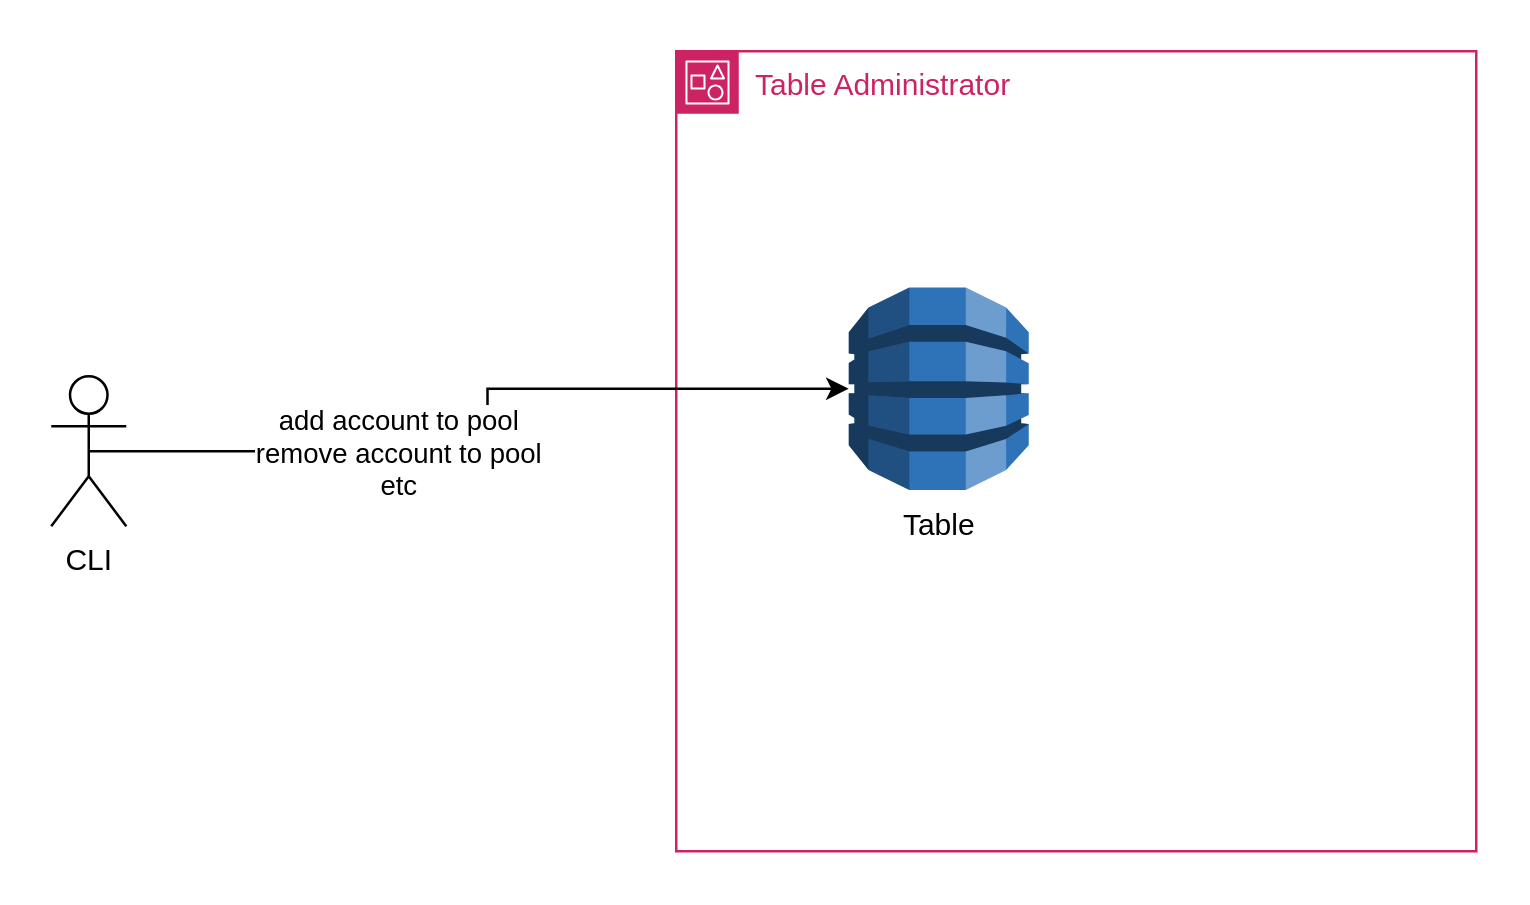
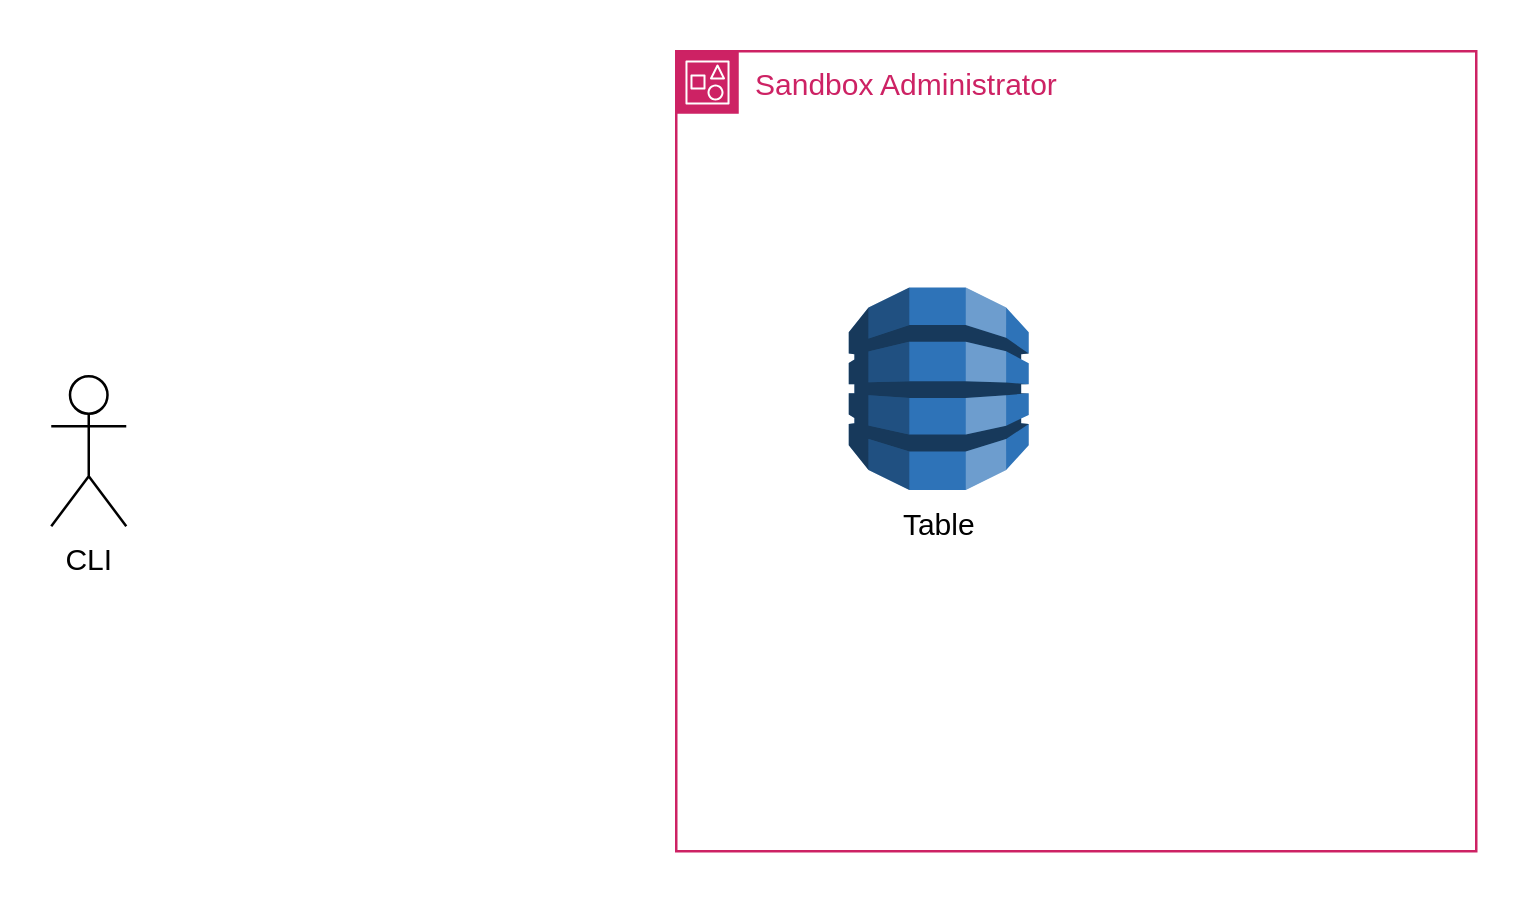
  <mxCell id="0" />
  <mxCell id="1" parent="0" />
- <mxCell id="2" value="Table Administrator" style="points=[[0,0],[0.25,0],[0.5,0],[0.75,0],[1,0],[1,0.25],[1,0.5],[1,0.75],[1,1],[0.75,1],[0.5,1],[0.25,1],[0,1],[0,0.75],[0,0.5],[0,0.25]];outlineConnect=0;gradientColor=none;html=1;whiteSpace=wrap;fontSize=12;fontStyle=0;container=1;pointerEvents=0;collapsible=0;recursiveResize=0;shape=mxgraph.aws4.group;grIcon=mxgraph.aws4.group_account;strokeColor=#CD2264;fillColor=none;verticalAlign=top;align=left;spacingLeft=30;fontColor=#CD2264;dashed=0;" parent="1" vertex="1"><mxGeometry x="270" y="20" width="320" height="320" as="geometry" /></mxCell>
+ <mxCell id="2" value="Sandbox Administrator" style="points=[[0,0],[0.25,0],[0.5,0],[0.75,0],[1,0],[1,0.25],[1,0.5],[1,0.75],[1,1],[0.75,1],[0.5,1],[0.25,1],[0,1],[0,0.75],[0,0.5],[0,0.25]];outlineConnect=0;gradientColor=none;html=1;whiteSpace=wrap;fontSize=12;fontStyle=0;container=1;pointerEvents=0;collapsible=0;recursiveResize=0;shape=mxgraph.aws4.group;grIcon=mxgraph.aws4.group_account;strokeColor=#CD2264;fillColor=none;verticalAlign=top;align=left;spacingLeft=30;fontColor=#CD2264;dashed=0;" parent="1" vertex="1"><mxGeometry x="270" y="20" width="320" height="320" as="geometry" /></mxCell>
  <mxCell id="3" value="Table" style="outlineConnect=0;dashed=0;verticalLabelPosition=bottom;verticalAlign=top;align=center;html=1;shape=mxgraph.aws3.dynamo_db;fillColor=#2E73B8;gradientColor=none;" parent="2" vertex="1"><mxGeometry x="69" y="94.5" width="72" height="81" as="geometry" /></mxCell>
  <mxCell id="4" value="CLI" style="shape=umlActor;verticalLabelPosition=bottom;verticalAlign=top;html=1;outlineConnect=0;" parent="1" vertex="1"><mxGeometry x="20" y="150" width="30" height="60" as="geometry" /></mxCell>
- <mxCell id="5" style="edgeStyle=orthogonalEdgeStyle;rounded=0;orthogonalLoop=1;jettySize=auto;html=1;exitX=0.5;exitY=0.5;exitDx=0;exitDy=0;exitPerimeter=0;entryX=0;entryY=0.5;entryDx=0;entryDy=0;entryPerimeter=0;" parent="1" source="4" target="3" edge="1"><mxGeometry relative="1" as="geometry"><mxPoint x="360" y="180" as="targetPoint" /></mxGeometry></mxCell>
- <mxCell id="6" value="add account to pool&lt;br&gt;remove account to pool&lt;br&gt;etc" style="edgeLabel;html=1;align=center;verticalAlign=middle;resizable=0;points=[];" parent="5" vertex="1" connectable="0"><mxGeometry x="-0.145" relative="1" as="geometry"><mxPoint x="-18" as="offset" /></mxGeometry></mxCell>
